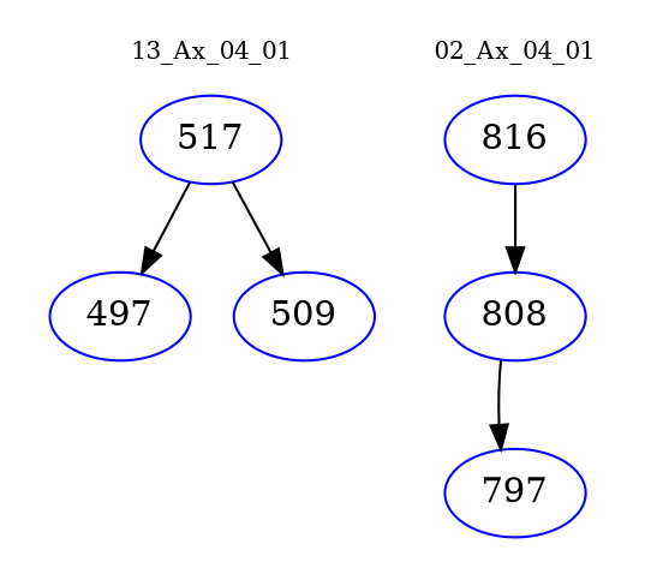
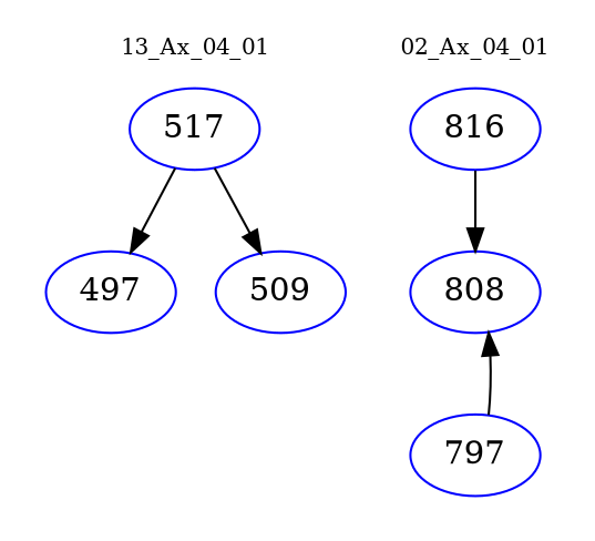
  digraph {
    node [color=blue]
    edge [color=black]
    n1 [label=517]
    n2 [label=497]
    n3 [label=509]
    n4 [label=808]
    n5 [label=797]
    n6 [label=816]
    subgraph cluster_1 {
      color=white
      fontsize=10
      label="13_Ax_04_01"
      n1
      n2
      n3
    }
    subgraph cluster_2 {
      color=white
      fontsize=10
      label="02_Ax_04_01"
      n4
      n5
      n6
    }
    n1 -> n2
    n1 -> n3
-   n4 -> n5
+   n5 -> n4
    n6 -> n4
  }
